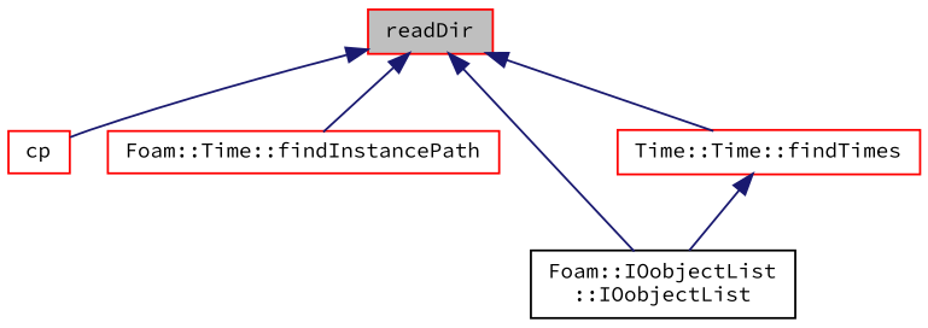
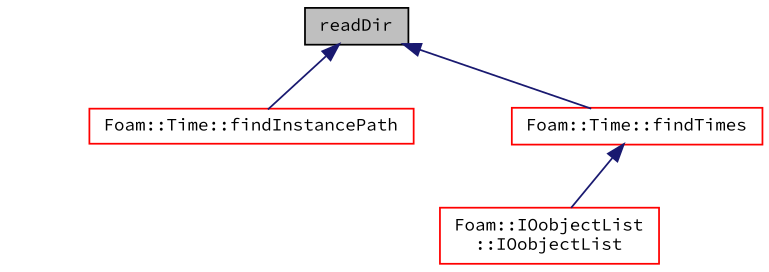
  digraph {
    fontname="Source Code Pro"
    rankdir=TB
    node [color=red fontname="Source Code Pro" fontsize=10 shape=record]
    edge [color=midnightblue dir=back fontname="Source Code Pro" fontsize=10 labelfontname=Helvetica labelfontsize=10 style=solid]
-   n1 [fillcolor=grey75 fontcolor=black height=0.2 label=readDir style=filled width=0.4]
-   n2 [height=0.2 label=cp width=0.4]
+   n1 [color=black fillcolor=grey75 fontcolor=black height=0.2 label=readDir style=filled width=0.4]
    n3 [height=0.2 label="Foam::Time::findInstancePath" width=0.4]
-   n4 [color=black height=0.2 label="Foam::IOobjectList\l::IOobjectList" width=0.4]
-   n5 [height=0.2 label="Time::Time::findTimes" width=0.4]
-   n1 -> n2
+   n4 [height=0.2 label="Foam::IOobjectList\l::IOobjectList" width=0.4]
+   n5 [height=0.2 label="Foam::Time::findTimes" width=0.4]
    n1 -> n3
-   n1 -> n4
    n1 -> n5
    n5 -> n4
  }
